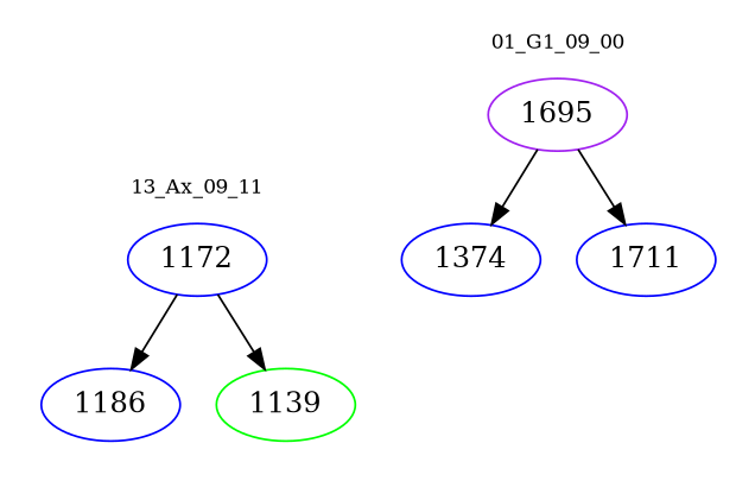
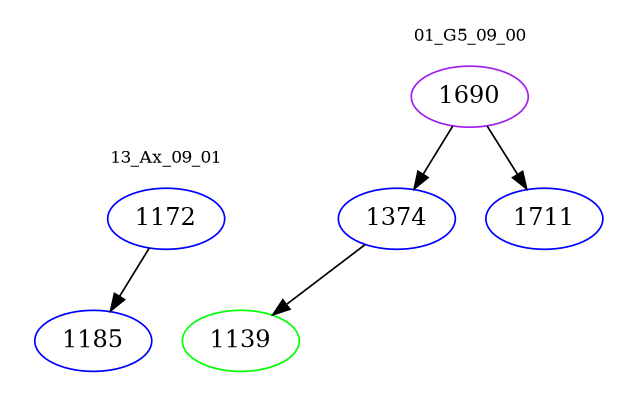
  digraph {
    node [color=blue]
    edge [color=black]
    n1 [label=1172]
    n2 [color=green label=1139]
-   n3 [label=1186]
-   n4 [color=purple label=1695]
+   n3 [label=1185]
+   n4 [color=purple label=1690]
    n5 [label=1374]
    n6 [label=1711]
    subgraph cluster_1 {
      color=white
      fontsize=10
-     label="13_Ax_09_11"
+     label="13_Ax_09_01"
      n1
      n2
      n3
    }
    subgraph cluster_2 {
      color=white
      fontsize=10
-     label="01_G1_09_00"
+     label="01_G5_09_00"
      n4
      n5
      n6
    }
-   n1 -> n2
+   n5 -> n2
    n1 -> n3
    n4 -> n5
    n4 -> n6
  }
